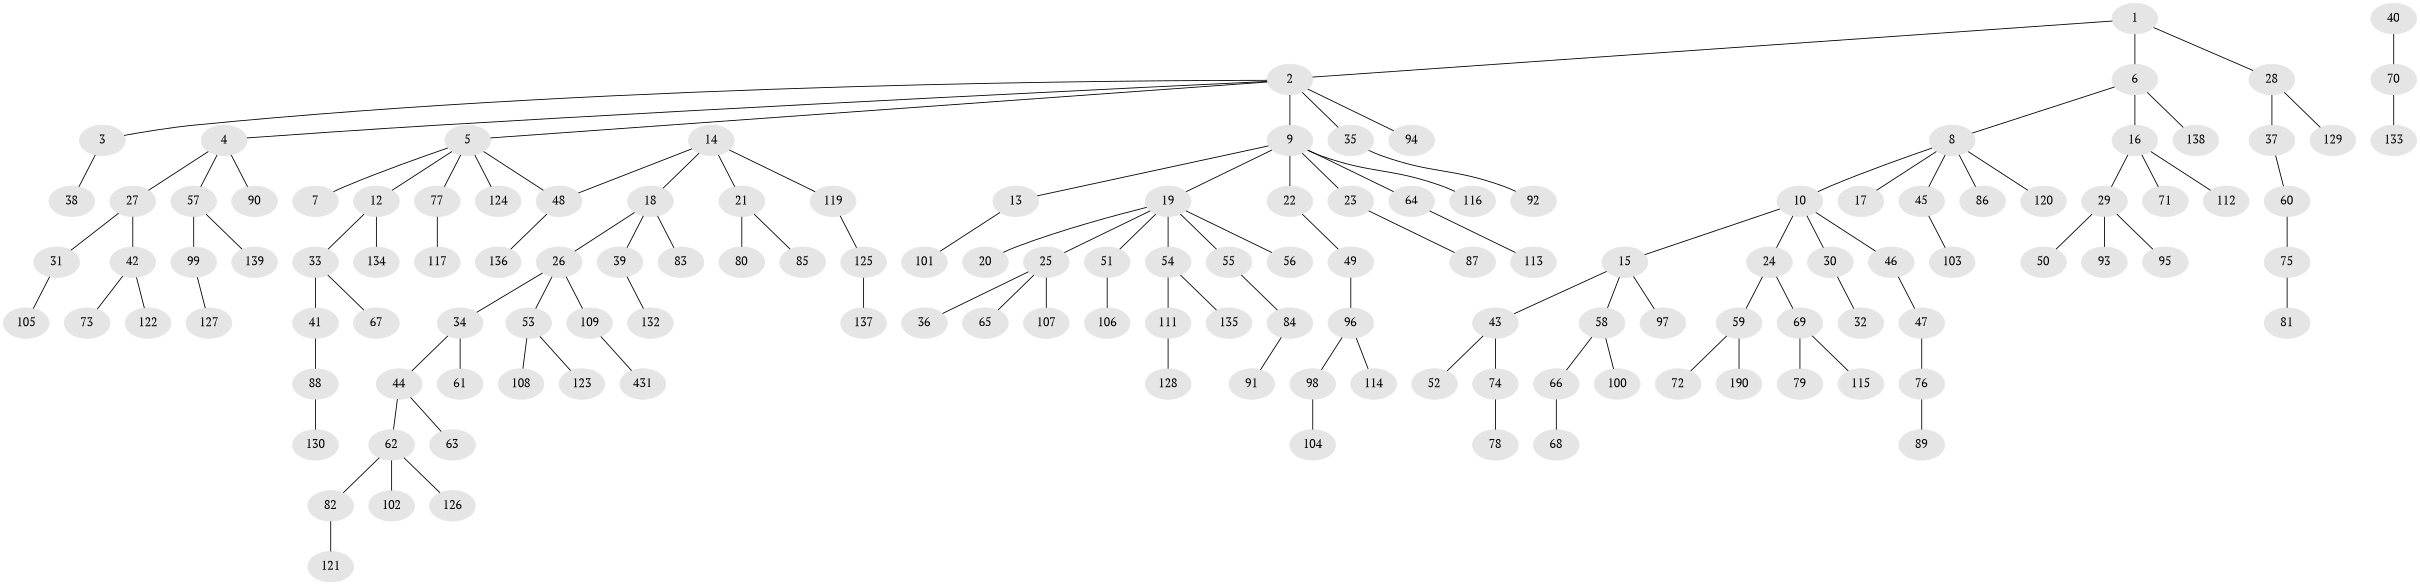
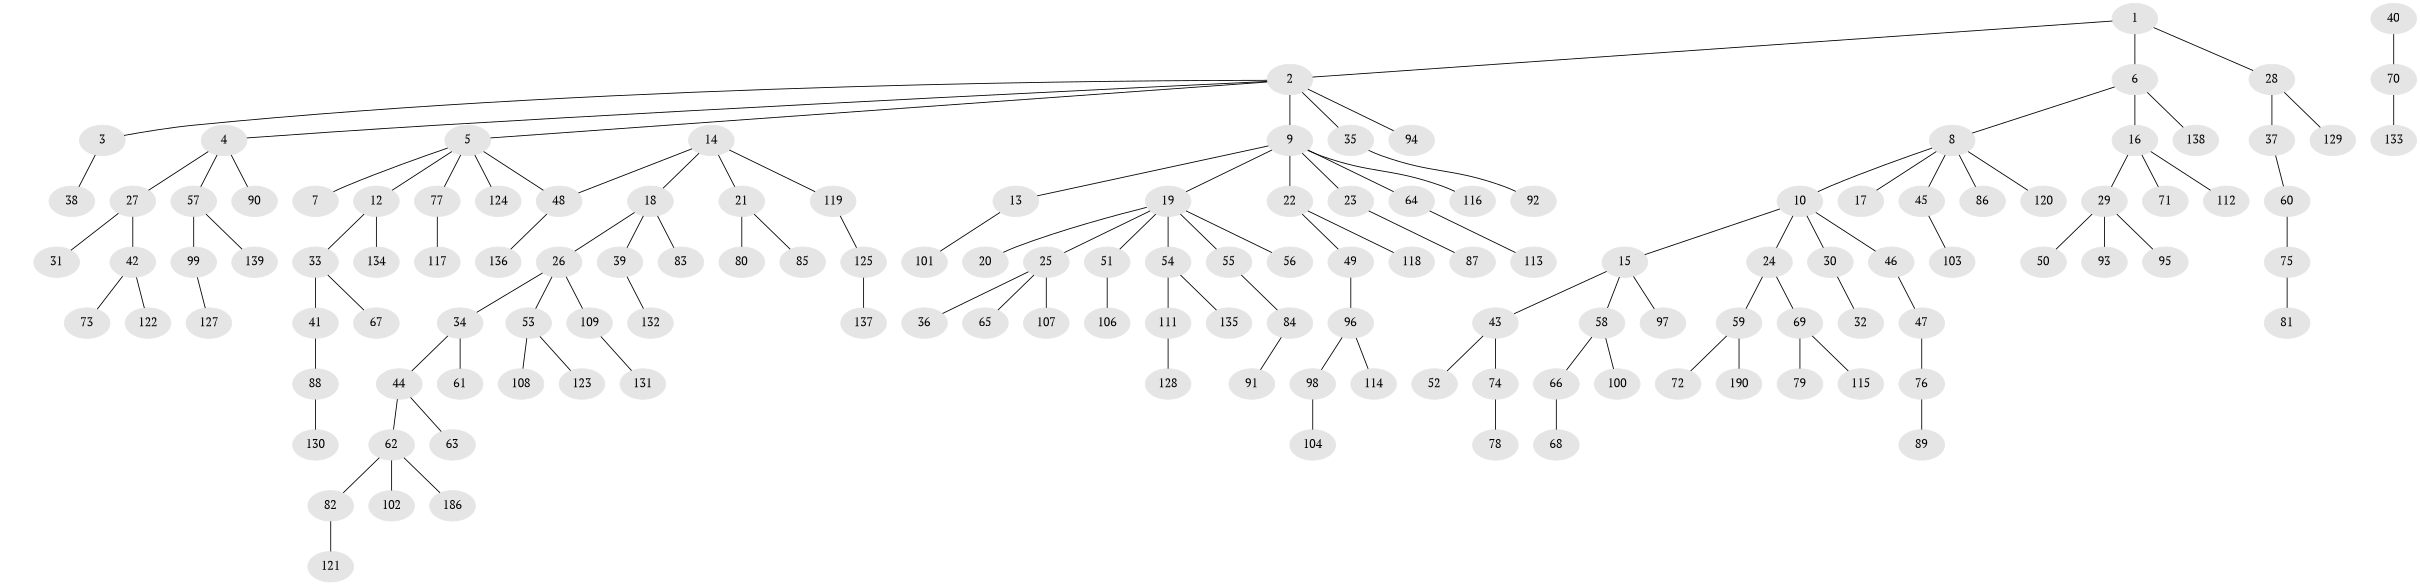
  graph {
    fontname="PT Serif"
    node [color=gray90 fontname="PT Serif" style=filled]
    edge [fontname="PT Serif"]
    1
    2
    6
    28
    3
    4
    5
    9
    35
    94
    8
    16
    138
    37
    129
    38
    27
    57
    90
    7
    12
    77
    124
    48
    13
    19
    22
    23
    64
    116
    92
    31
    42
    99
    139
    33
    134
    14
    18
    21
    119
    117
    10
    17
    45
    86
    120
    29
    71
    112
    15
    24
    30
    46
    103
    101
    20
    25
    51
    54
    55
    56
    49
+   118
    87
    113
    43
    58
    97
    59
    69
    32
    47
    40
    70
    41
    67
    26
    39
    83
    80
    85
    136
    125
    52
    74
    66
    100
    50
    93
    95
    34
    53
    109
    132
    36
    65
    107
    106
    111
    135
    84
    96
    72
    n105 [label=190]
    79
    115
    44
    61
    108
    123
-   131 [label=431]
-   105
+   131
    73
    122
    60
    88
    62
    63
    75
    133
    130
    78
    82
    102
-   126
+   126 [label=186]
    76
    89
    98
    114
    128
    91
    127
    68
    81
    121
    104
    137
    1 -- 2
    1 -- 6
    1 -- 28
    2 -- 3
    2 -- 4
    2 -- 5
    2 -- 9
    2 -- 35
    2 -- 94
    6 -- 8
    6 -- 16
    6 -- 138
    28 -- 37
    28 -- 129
    3 -- 38
    4 -- 27
    4 -- 57
    4 -- 90
    5 -- 7
    5 -- 12
    5 -- 77
    5 -- 124
    5 -- 48
    9 -- 13
    9 -- 19
    9 -- 22
    9 -- 23
    9 -- 64
    9 -- 116
    35 -- 92
    8 -- 10
    8 -- 17
    8 -- 45
    8 -- 86
    8 -- 120
    16 -- 29
    16 -- 71
    16 -- 112
    37 -- 60
    27 -- 31
    27 -- 42
    57 -- 99
    57 -- 139
    12 -- 33
    12 -- 134
    77 -- 117
    48 -- 136
    13 -- 101
    19 -- 20
    19 -- 25
    19 -- 51
    19 -- 54
    19 -- 55
    19 -- 56
    22 -- 49
+   22 -- 118
    23 -- 87
    64 -- 113
-   31 -- 105
    42 -- 73
    42 -- 122
    99 -- 127
    33 -- 41
    33 -- 67
    14 -- 48
    14 -- 18
    14 -- 21
    14 -- 119
    18 -- 26
    18 -- 39
    18 -- 83
    21 -- 80
    21 -- 85
    119 -- 125
    10 -- 15
    10 -- 24
    10 -- 30
    10 -- 46
    45 -- 103
    29 -- 50
    29 -- 93
    29 -- 95
    15 -- 43
    15 -- 58
    15 -- 97
    24 -- 59
    24 -- 69
    30 -- 32
    46 -- 47
    25 -- 36
    25 -- 65
    25 -- 107
    51 -- 106
    54 -- 111
    54 -- 135
    55 -- 84
    49 -- 96
    43 -- 52
    43 -- 74
    58 -- 66
    58 -- 100
    59 -- 72
    59 -- n105
    69 -- 79
    69 -- 115
    47 -- 76
    40 -- 70
    70 -- 133
    41 -- 88
    26 -- 34
    26 -- 53
    26 -- 109
    39 -- 132
    125 -- 137
    74 -- 78
    66 -- 68
    34 -- 44
    34 -- 61
    53 -- 108
    53 -- 123
    109 -- 131
    111 -- 128
    84 -- 91
    96 -- 98
    96 -- 114
    44 -- 62
    44 -- 63
    60 -- 75
    88 -- 130
    62 -- 82
    62 -- 102
    62 -- 126
    75 -- 81
    82 -- 121
    76 -- 89
    98 -- 104
  }
